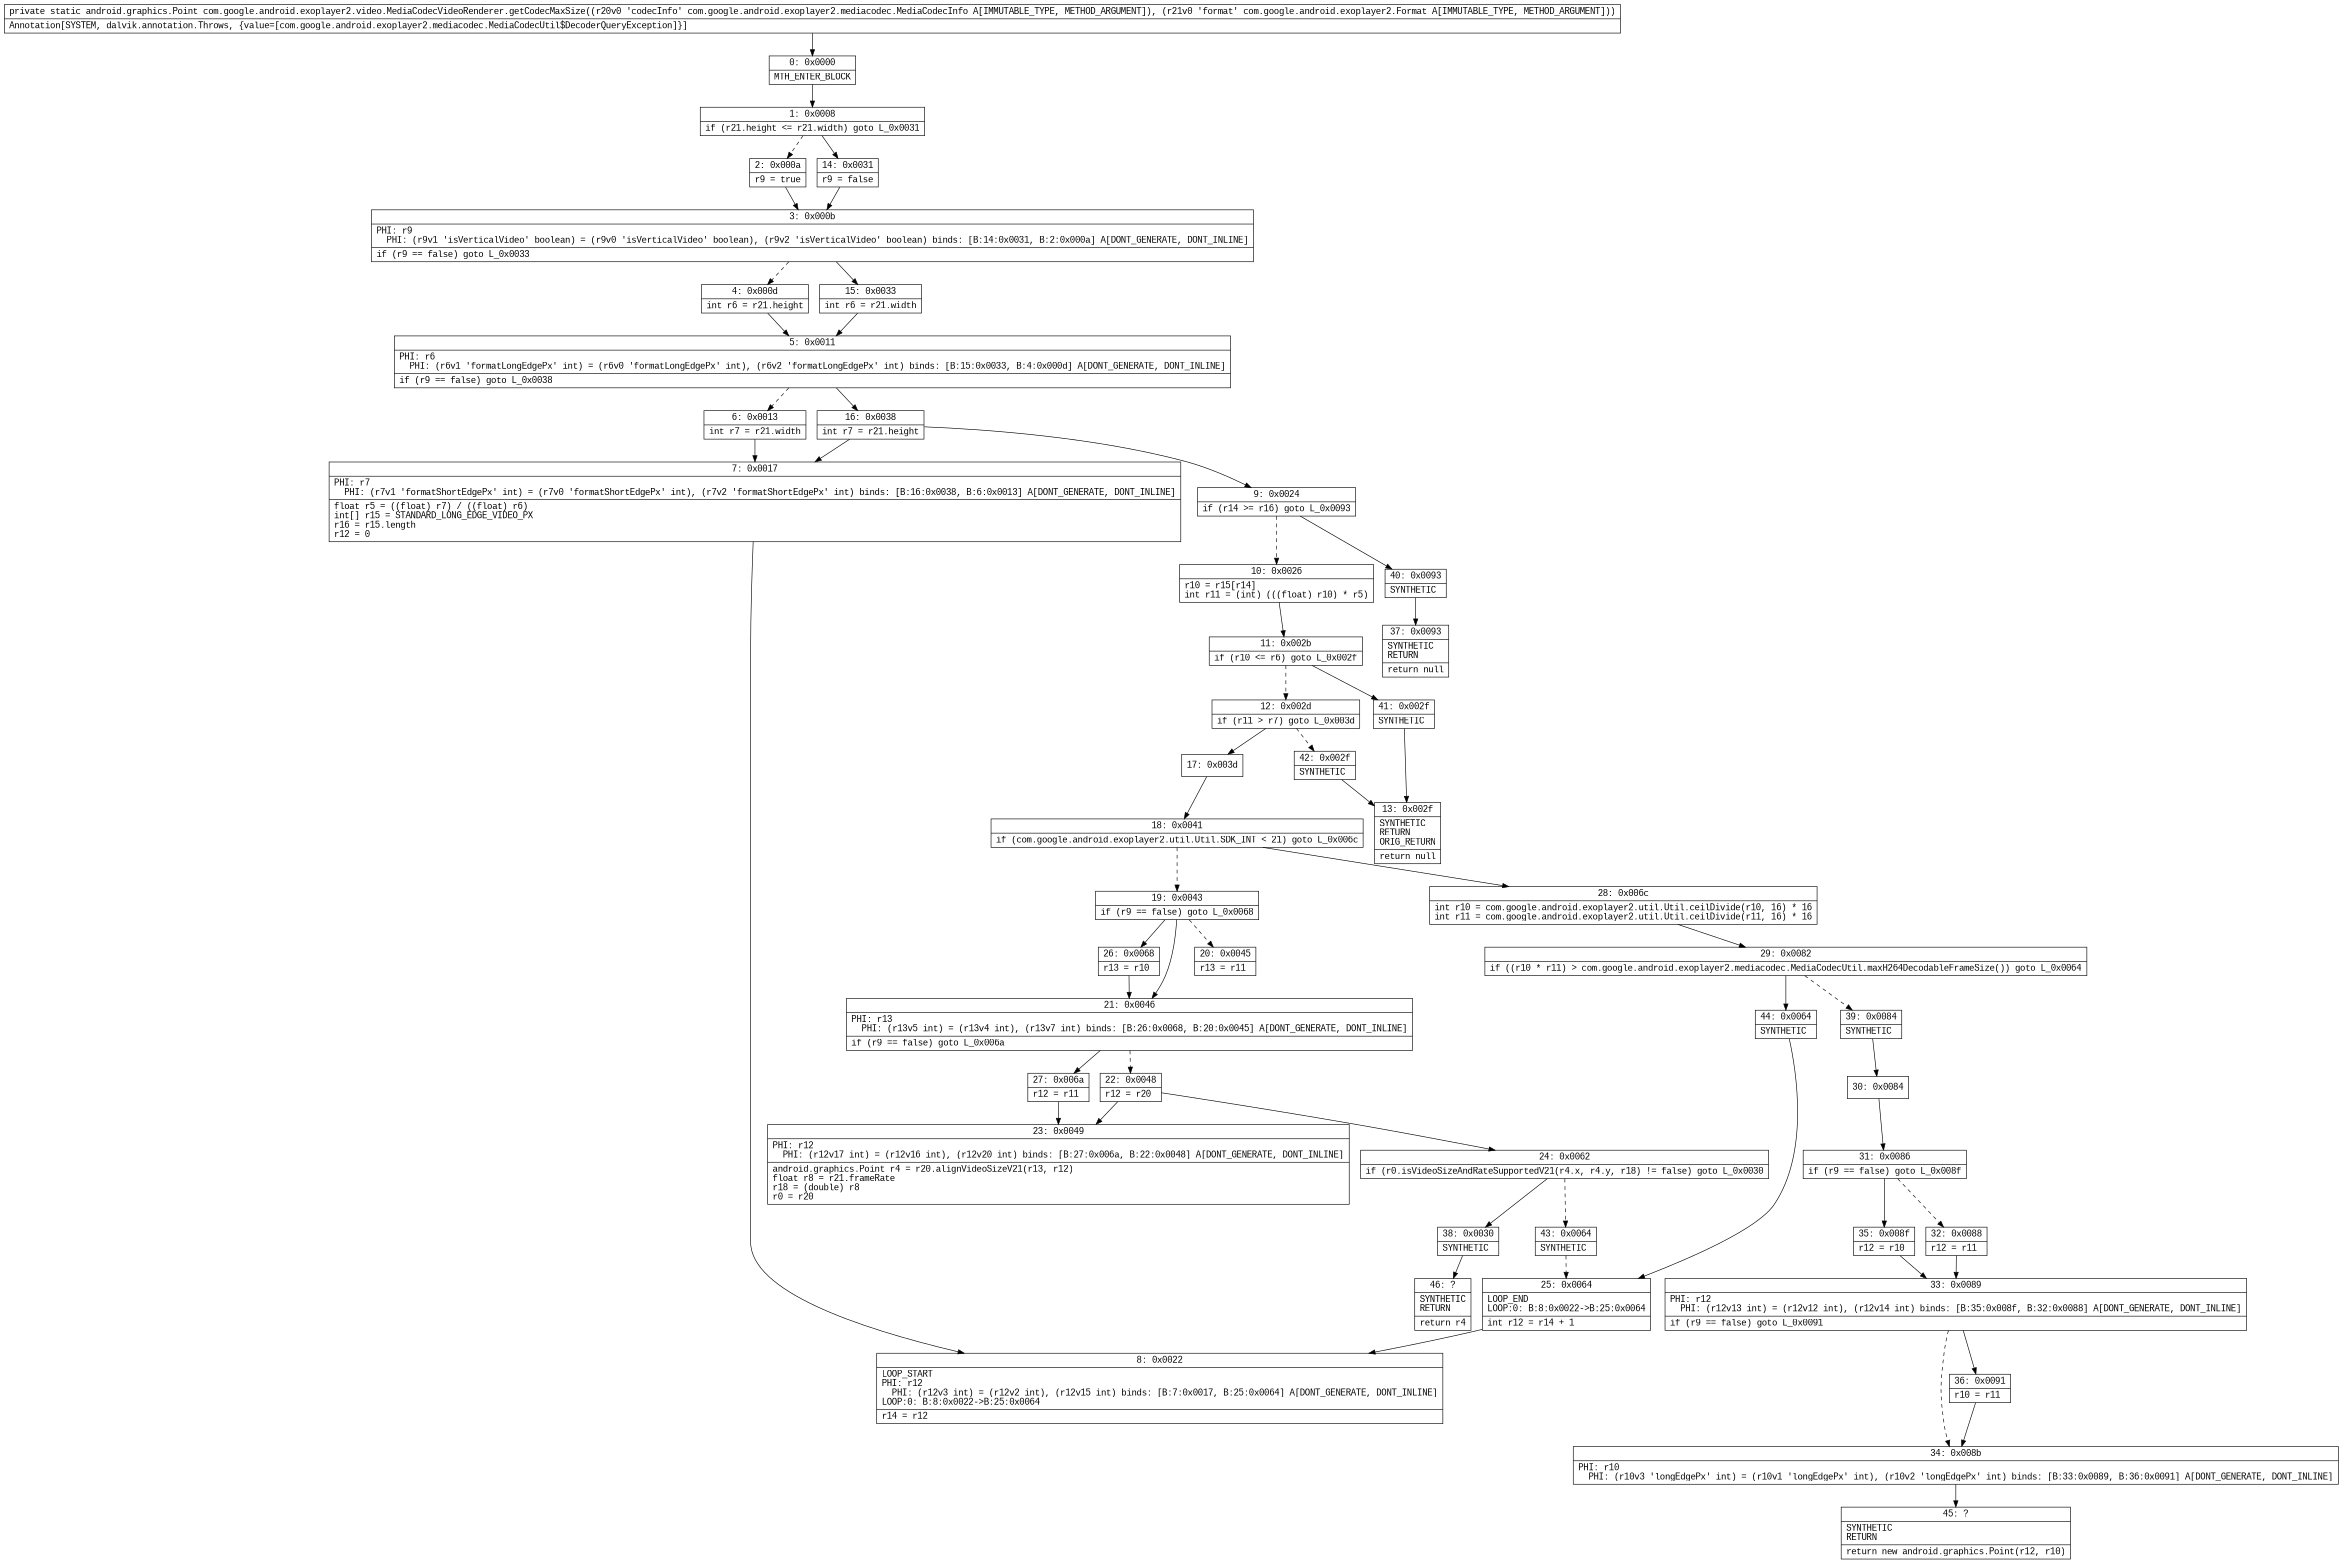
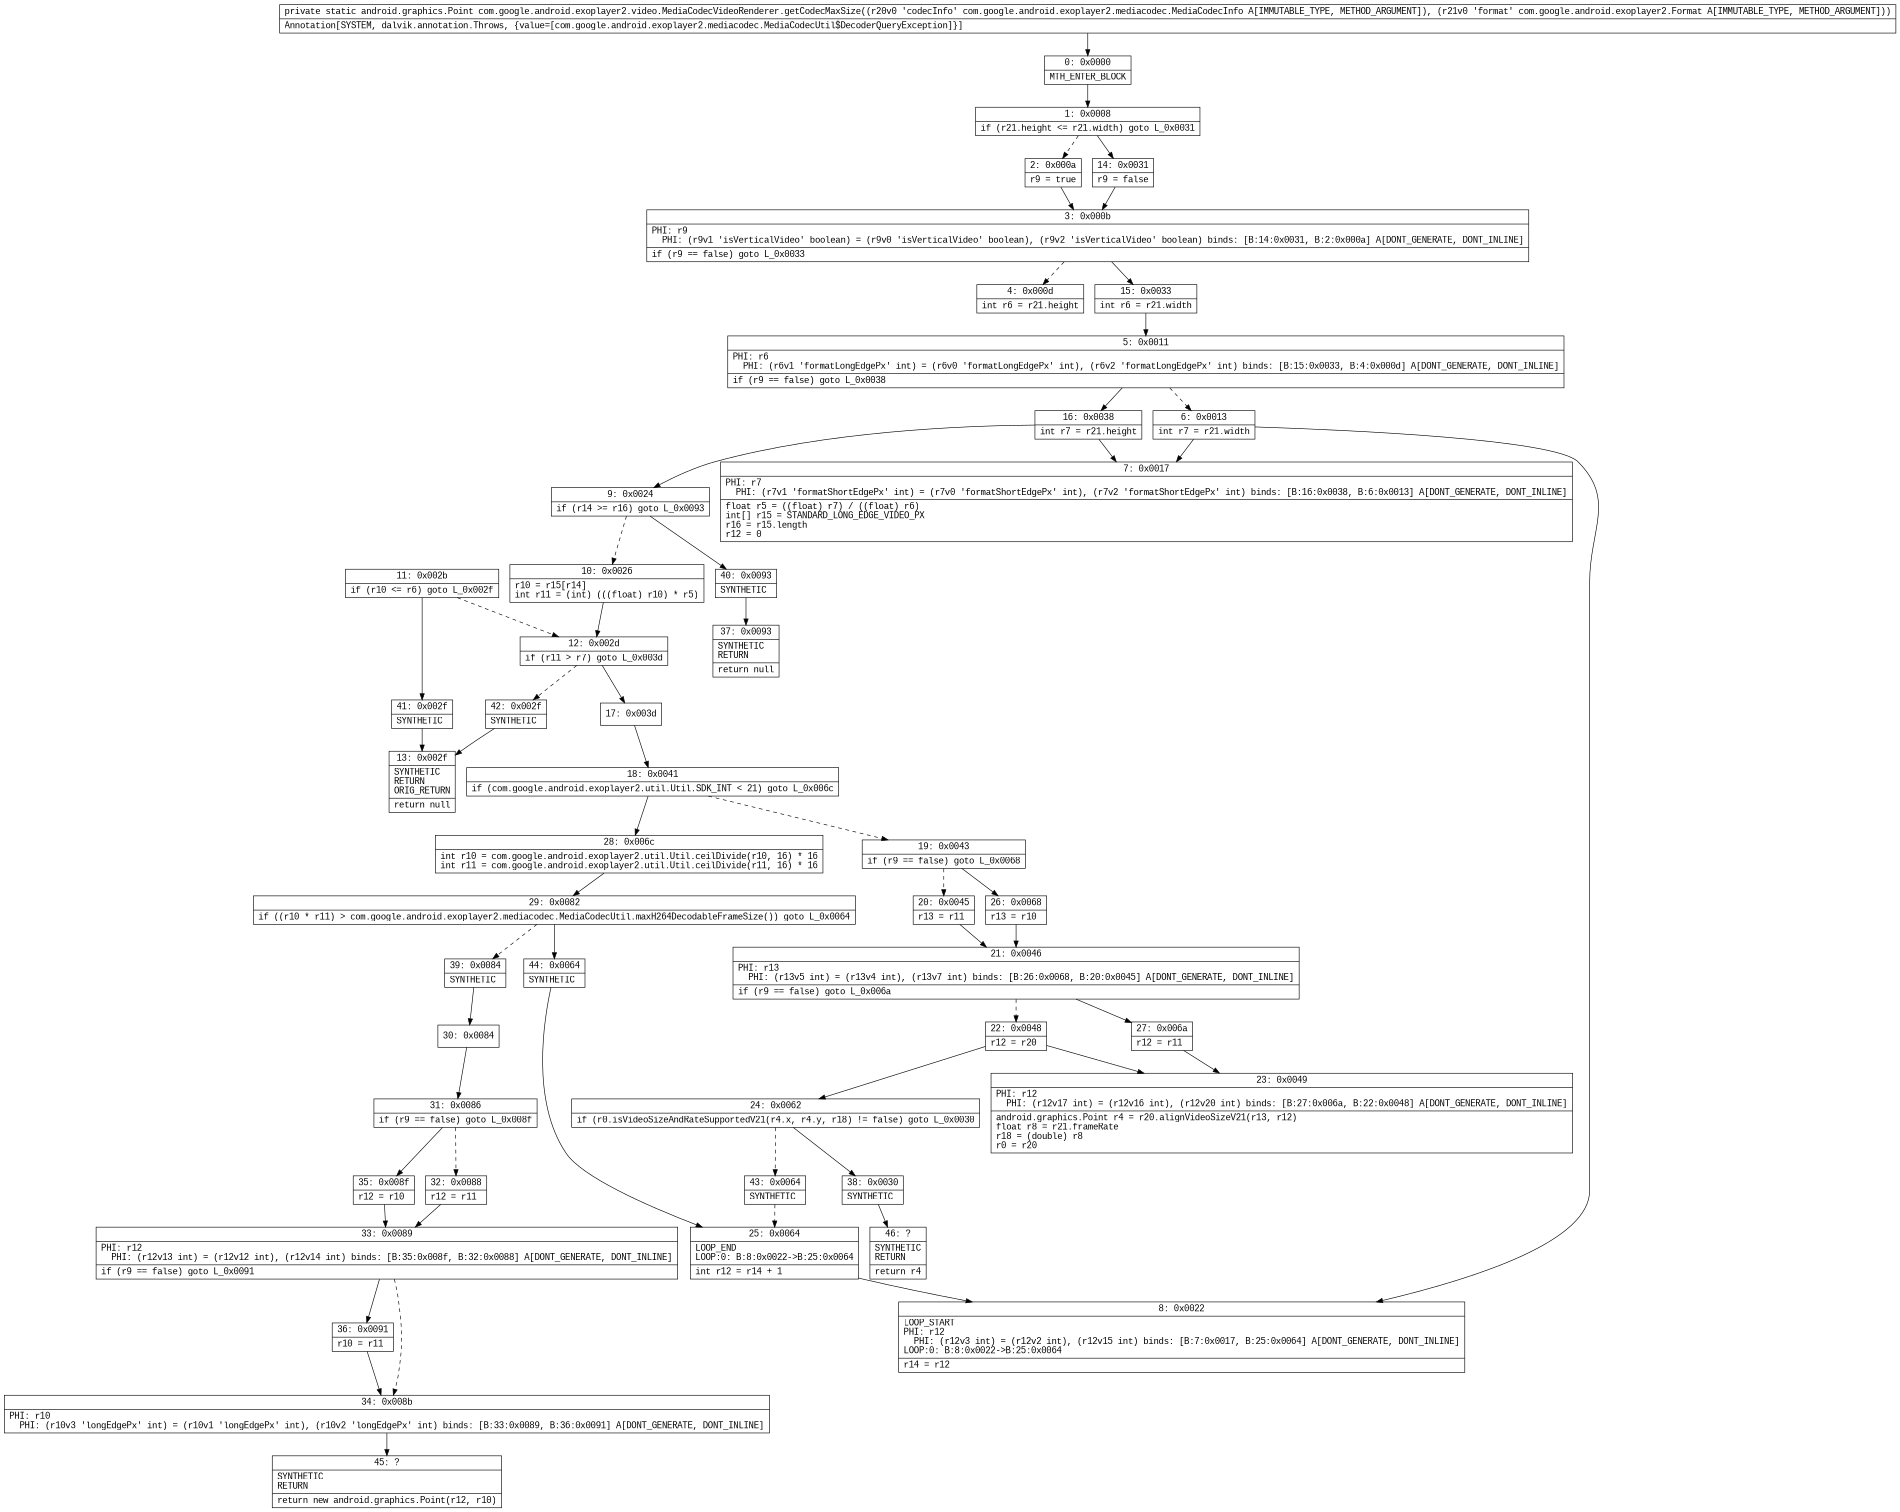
  digraph {
    fontname="Liberation Mono"
    node [fontname="Liberation Mono" shape=record]
    edge [fontname="Liberation Mono"]
    n1 [label="{0\:\ 0x0000|MTH_ENTER_BLOCK\l}"]
    n2 [label="{1\:\ 0x0008|if (r21.height \<= r21.width) goto L_0x0031\l}"]
    n3 [label="{2\:\ 0x000a|r9 = true\l}"]
    n4 [label="{14\:\ 0x0031|r9 = false\l}"]
    n5 [label="{3\:\ 0x000b|PHI: r9 \l  PHI: (r9v1 'isVerticalVideo' boolean) = (r9v0 'isVerticalVideo' boolean), (r9v2 'isVerticalVideo' boolean) binds: [B:14:0x0031, B:2:0x000a] A[DONT_GENERATE, DONT_INLINE]\l|if (r9 == false) goto L_0x0033\l}"]
    n6 [label="{4\:\ 0x000d|int r6 = r21.height\l}"]
    n7 [label="{15\:\ 0x0033|int r6 = r21.width\l}"]
    n8 [label="{5\:\ 0x0011|PHI: r6 \l  PHI: (r6v1 'formatLongEdgePx' int) = (r6v0 'formatLongEdgePx' int), (r6v2 'formatLongEdgePx' int) binds: [B:15:0x0033, B:4:0x000d] A[DONT_GENERATE, DONT_INLINE]\l|if (r9 == false) goto L_0x0038\l}"]
    n9 [label="{6\:\ 0x0013|int r7 = r21.width\l}"]
    n10 [label="{16\:\ 0x0038|int r7 = r21.height\l}"]
    n11 [label="{7\:\ 0x0017|PHI: r7 \l  PHI: (r7v1 'formatShortEdgePx' int) = (r7v0 'formatShortEdgePx' int), (r7v2 'formatShortEdgePx' int) binds: [B:16:0x0038, B:6:0x0013] A[DONT_GENERATE, DONT_INLINE]\l|float r5 = ((float) r7) \/ ((float) r6)\lint[] r15 = STANDARD_LONG_EDGE_VIDEO_PX\lr16 = r15.length\lr12 = 0\l}"]
    n12 [label="{9\:\ 0x0024|if (r14 \>= r16) goto L_0x0093\l}"]
    n13 [label="{8\:\ 0x0022|LOOP_START\lPHI: r12 \l  PHI: (r12v3 int) = (r12v2 int), (r12v15 int) binds: [B:7:0x0017, B:25:0x0064] A[DONT_GENERATE, DONT_INLINE]\lLOOP:0: B:8:0x0022\-\>B:25:0x0064\l|r14 = r12\l}"]
    n14 [label="{10\:\ 0x0026|r10 = r15[r14]\lint r11 = (int) (((float) r10) * r5)\l}"]
    n15 [label="{40\:\ 0x0093|SYNTHETIC\l}"]
    n16 [label="{11\:\ 0x002b|if (r10 \<= r6) goto L_0x002f\l}"]
    n17 [label="{37\:\ 0x0093|SYNTHETIC\lRETURN\l|return null\l}"]
    n18 [label="{12\:\ 0x002d|if (r11 \> r7) goto L_0x003d\l}"]
    n19 [label="{41\:\ 0x002f|SYNTHETIC\l}"]
    n20 [label="{17\:\ 0x003d}"]
    n21 [label="{42\:\ 0x002f|SYNTHETIC\l}"]
    n22 [label="{13\:\ 0x002f|SYNTHETIC\lRETURN\lORIG_RETURN\l|return null\l}"]
    n23 [label="{18\:\ 0x0041|if (com.google.android.exoplayer2.util.Util.SDK_INT \< 21) goto L_0x006c\l}"]
    n24 [label="{19\:\ 0x0043|if (r9 == false) goto L_0x0068\l}"]
    n25 [label="{28\:\ 0x006c|int r10 = com.google.android.exoplayer2.util.Util.ceilDivide(r10, 16) * 16\lint r11 = com.google.android.exoplayer2.util.Util.ceilDivide(r11, 16) * 16\l}"]
    n26 [label="{20\:\ 0x0045|r13 = r11\l}"]
    n27 [label="{26\:\ 0x0068|r13 = r10\l}"]
    n28 [label="{29\:\ 0x0082|if ((r10 * r11) \> com.google.android.exoplayer2.mediacodec.MediaCodecUtil.maxH264DecodableFrameSize()) goto L_0x0064\l}"]
    n29 [label="{21\:\ 0x0046|PHI: r13 \l  PHI: (r13v5 int) = (r13v4 int), (r13v7 int) binds: [B:26:0x0068, B:20:0x0045] A[DONT_GENERATE, DONT_INLINE]\l|if (r9 == false) goto L_0x006a\l}"]
    n30 [label="{22\:\ 0x0048|r12 = r20\l}"]
    n31 [label="{27\:\ 0x006a|r12 = r11\l}"]
    n32 [label="{23\:\ 0x0049|PHI: r12 \l  PHI: (r12v17 int) = (r12v16 int), (r12v20 int) binds: [B:27:0x006a, B:22:0x0048] A[DONT_GENERATE, DONT_INLINE]\l|android.graphics.Point r4 = r20.alignVideoSizeV21(r13, r12)\lfloat r8 = r21.frameRate\lr18 = (double) r8\lr0 = r20\l}"]
    n33 [label="{24\:\ 0x0062|if (r0.isVideoSizeAndRateSupportedV21(r4.x, r4.y, r18) != false) goto L_0x0030\l}"]
    n34 [label="{38\:\ 0x0030|SYNTHETIC\l}"]
    n35 [label="{43\:\ 0x0064|SYNTHETIC\l}"]
    n36 [label="{46\:\ ?|SYNTHETIC\lRETURN\l|return r4\l}"]
    n37 [label="{25\:\ 0x0064|LOOP_END\lLOOP:0: B:8:0x0022\-\>B:25:0x0064\l|int r12 = r14 + 1\l}"]
    n38 [label="{39\:\ 0x0084|SYNTHETIC\l}"]
    n39 [label="{44\:\ 0x0064|SYNTHETIC\l}"]
    n40 [label="{30\:\ 0x0084}"]
    n41 [label="{31\:\ 0x0086|if (r9 == false) goto L_0x008f\l}"]
    n42 [label="{32\:\ 0x0088|r12 = r11\l}"]
    n43 [label="{35\:\ 0x008f|r12 = r10\l}"]
    n44 [label="{33\:\ 0x0089|PHI: r12 \l  PHI: (r12v13 int) = (r12v12 int), (r12v14 int) binds: [B:35:0x008f, B:32:0x0088] A[DONT_GENERATE, DONT_INLINE]\l|if (r9 == false) goto L_0x0091\l}"]
    n45 [label="{34\:\ 0x008b|PHI: r10 \l  PHI: (r10v3 'longEdgePx' int) = (r10v1 'longEdgePx' int), (r10v2 'longEdgePx' int) binds: [B:33:0x0089, B:36:0x0091] A[DONT_GENERATE, DONT_INLINE]\l}"]
    n46 [label="{36\:\ 0x0091|r10 = r11\l}"]
    n47 [label="{45\:\ ?|SYNTHETIC\lRETURN\l|return new android.graphics.Point(r12, r10)\l}"]
    n48 [label="{private static android.graphics.Point com.google.android.exoplayer2.video.MediaCodecVideoRenderer.getCodecMaxSize((r20v0 'codecInfo' com.google.android.exoplayer2.mediacodec.MediaCodecInfo A[IMMUTABLE_TYPE, METHOD_ARGUMENT]), (r21v0 'format' com.google.android.exoplayer2.Format A[IMMUTABLE_TYPE, METHOD_ARGUMENT]))  | Annotation[SYSTEM, dalvik.annotation.Throws, \{value=[com.google.android.exoplayer2.mediacodec.MediaCodecUtil$DecoderQueryException]\}]\l}"]
    n1 -> n2
    n2 -> n3 [style=dashed]
    n2 -> n4
    n3 -> n5
    n4 -> n5
    n5 -> n6 [style=dashed]
    n5 -> n7
-   n6 -> n8
    n7 -> n8
    n8 -> n9 [style=dashed]
    n8 -> n10
    n9 -> n11
    n10 -> n11
    n10 -> n12
-   n11 -> n13
+   n9 -> n13
    n12 -> n14 [style=dashed]
    n12 -> n15
-   n14 -> n16
+   n14 -> n18
    n15 -> n17
    n16 -> n18 [style=dashed]
    n16 -> n19
    n18 -> n20
    n18 -> n21 [style=dashed]
    n19 -> n22
    n20 -> n23
    n21 -> n22
    n23 -> n24 [style=dashed]
    n23 -> n25
    n24 -> n26 [style=dashed]
    n24 -> n27
    n25 -> n28
-   n24 -> n29
+   n26 -> n29
    n27 -> n29
    n28 -> n38 [style=dashed]
    n28 -> n39
    n29 -> n30 [style=dashed]
    n29 -> n31
    n30 -> n32
    n30 -> n33
    n31 -> n32
    n33 -> n34
    n33 -> n35 [style=dashed]
    n34 -> n36
    n35 -> n37 [style=dashed]
    n37 -> n13
    n38 -> n40
    n39 -> n37
    n40 -> n41
    n41 -> n42 [style=dashed]
    n41 -> n43
    n42 -> n44
    n43 -> n44
    n44 -> n45 [style=dashed]
    n44 -> n46
    n45 -> n47
    n46 -> n45
    n48 -> n1
  }
